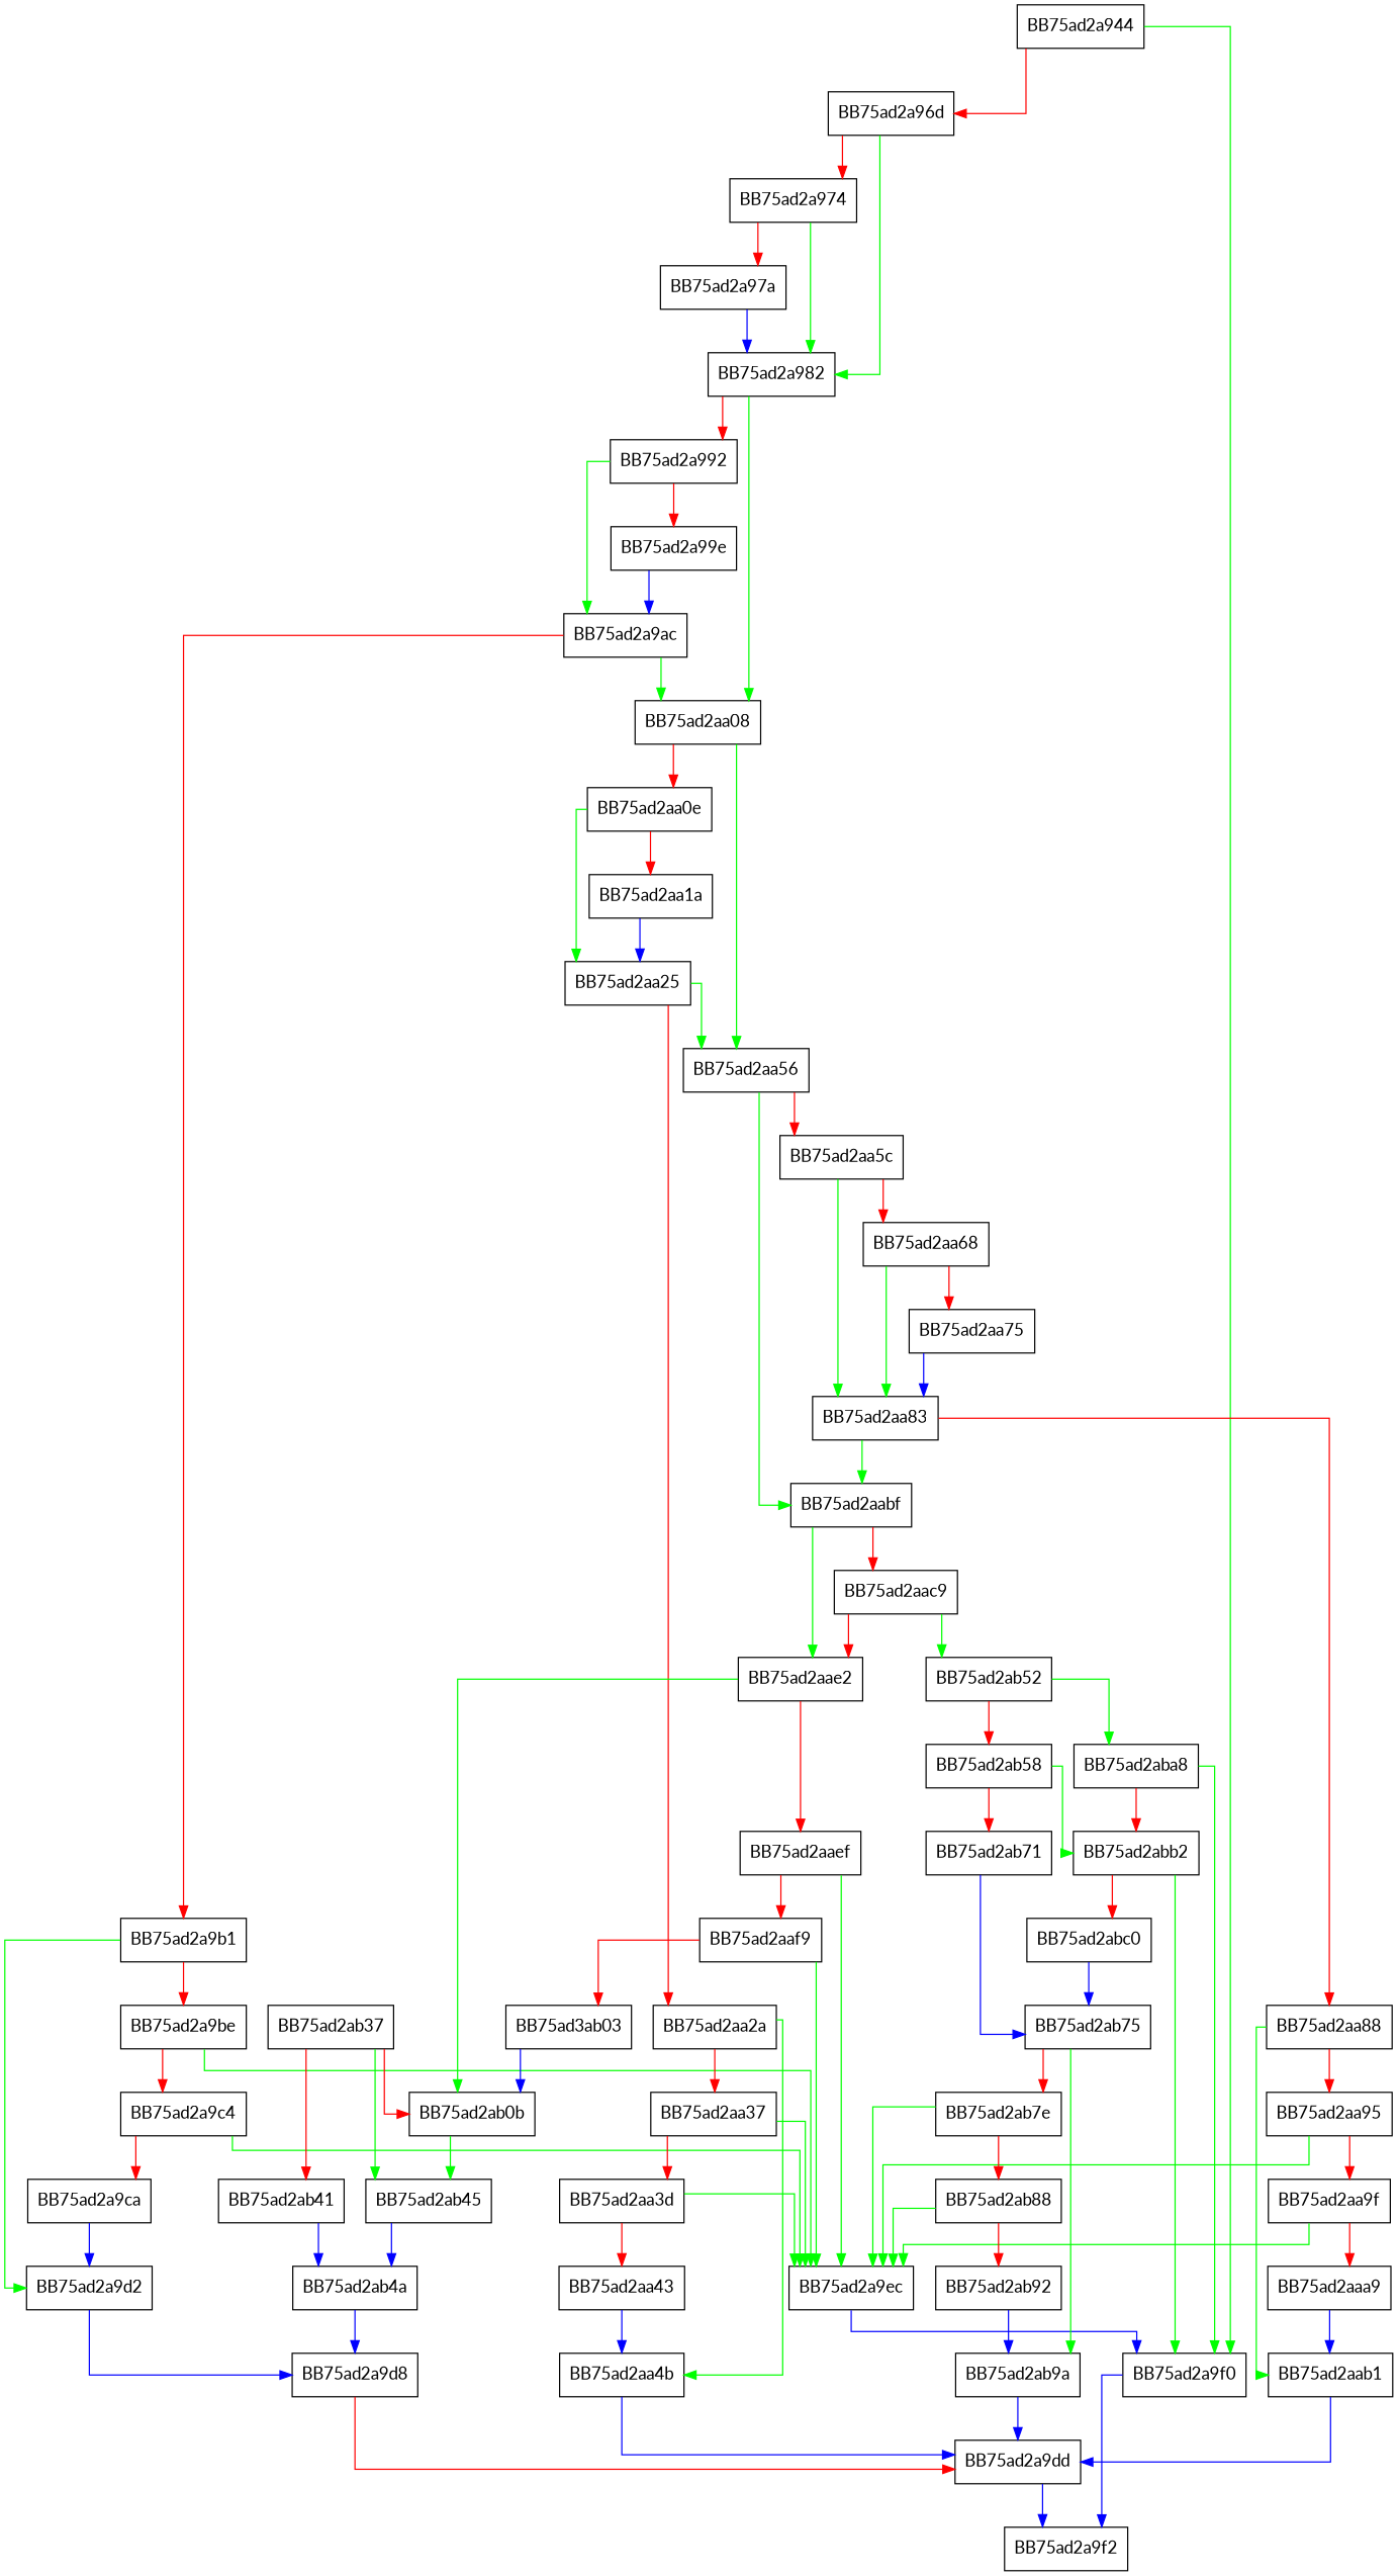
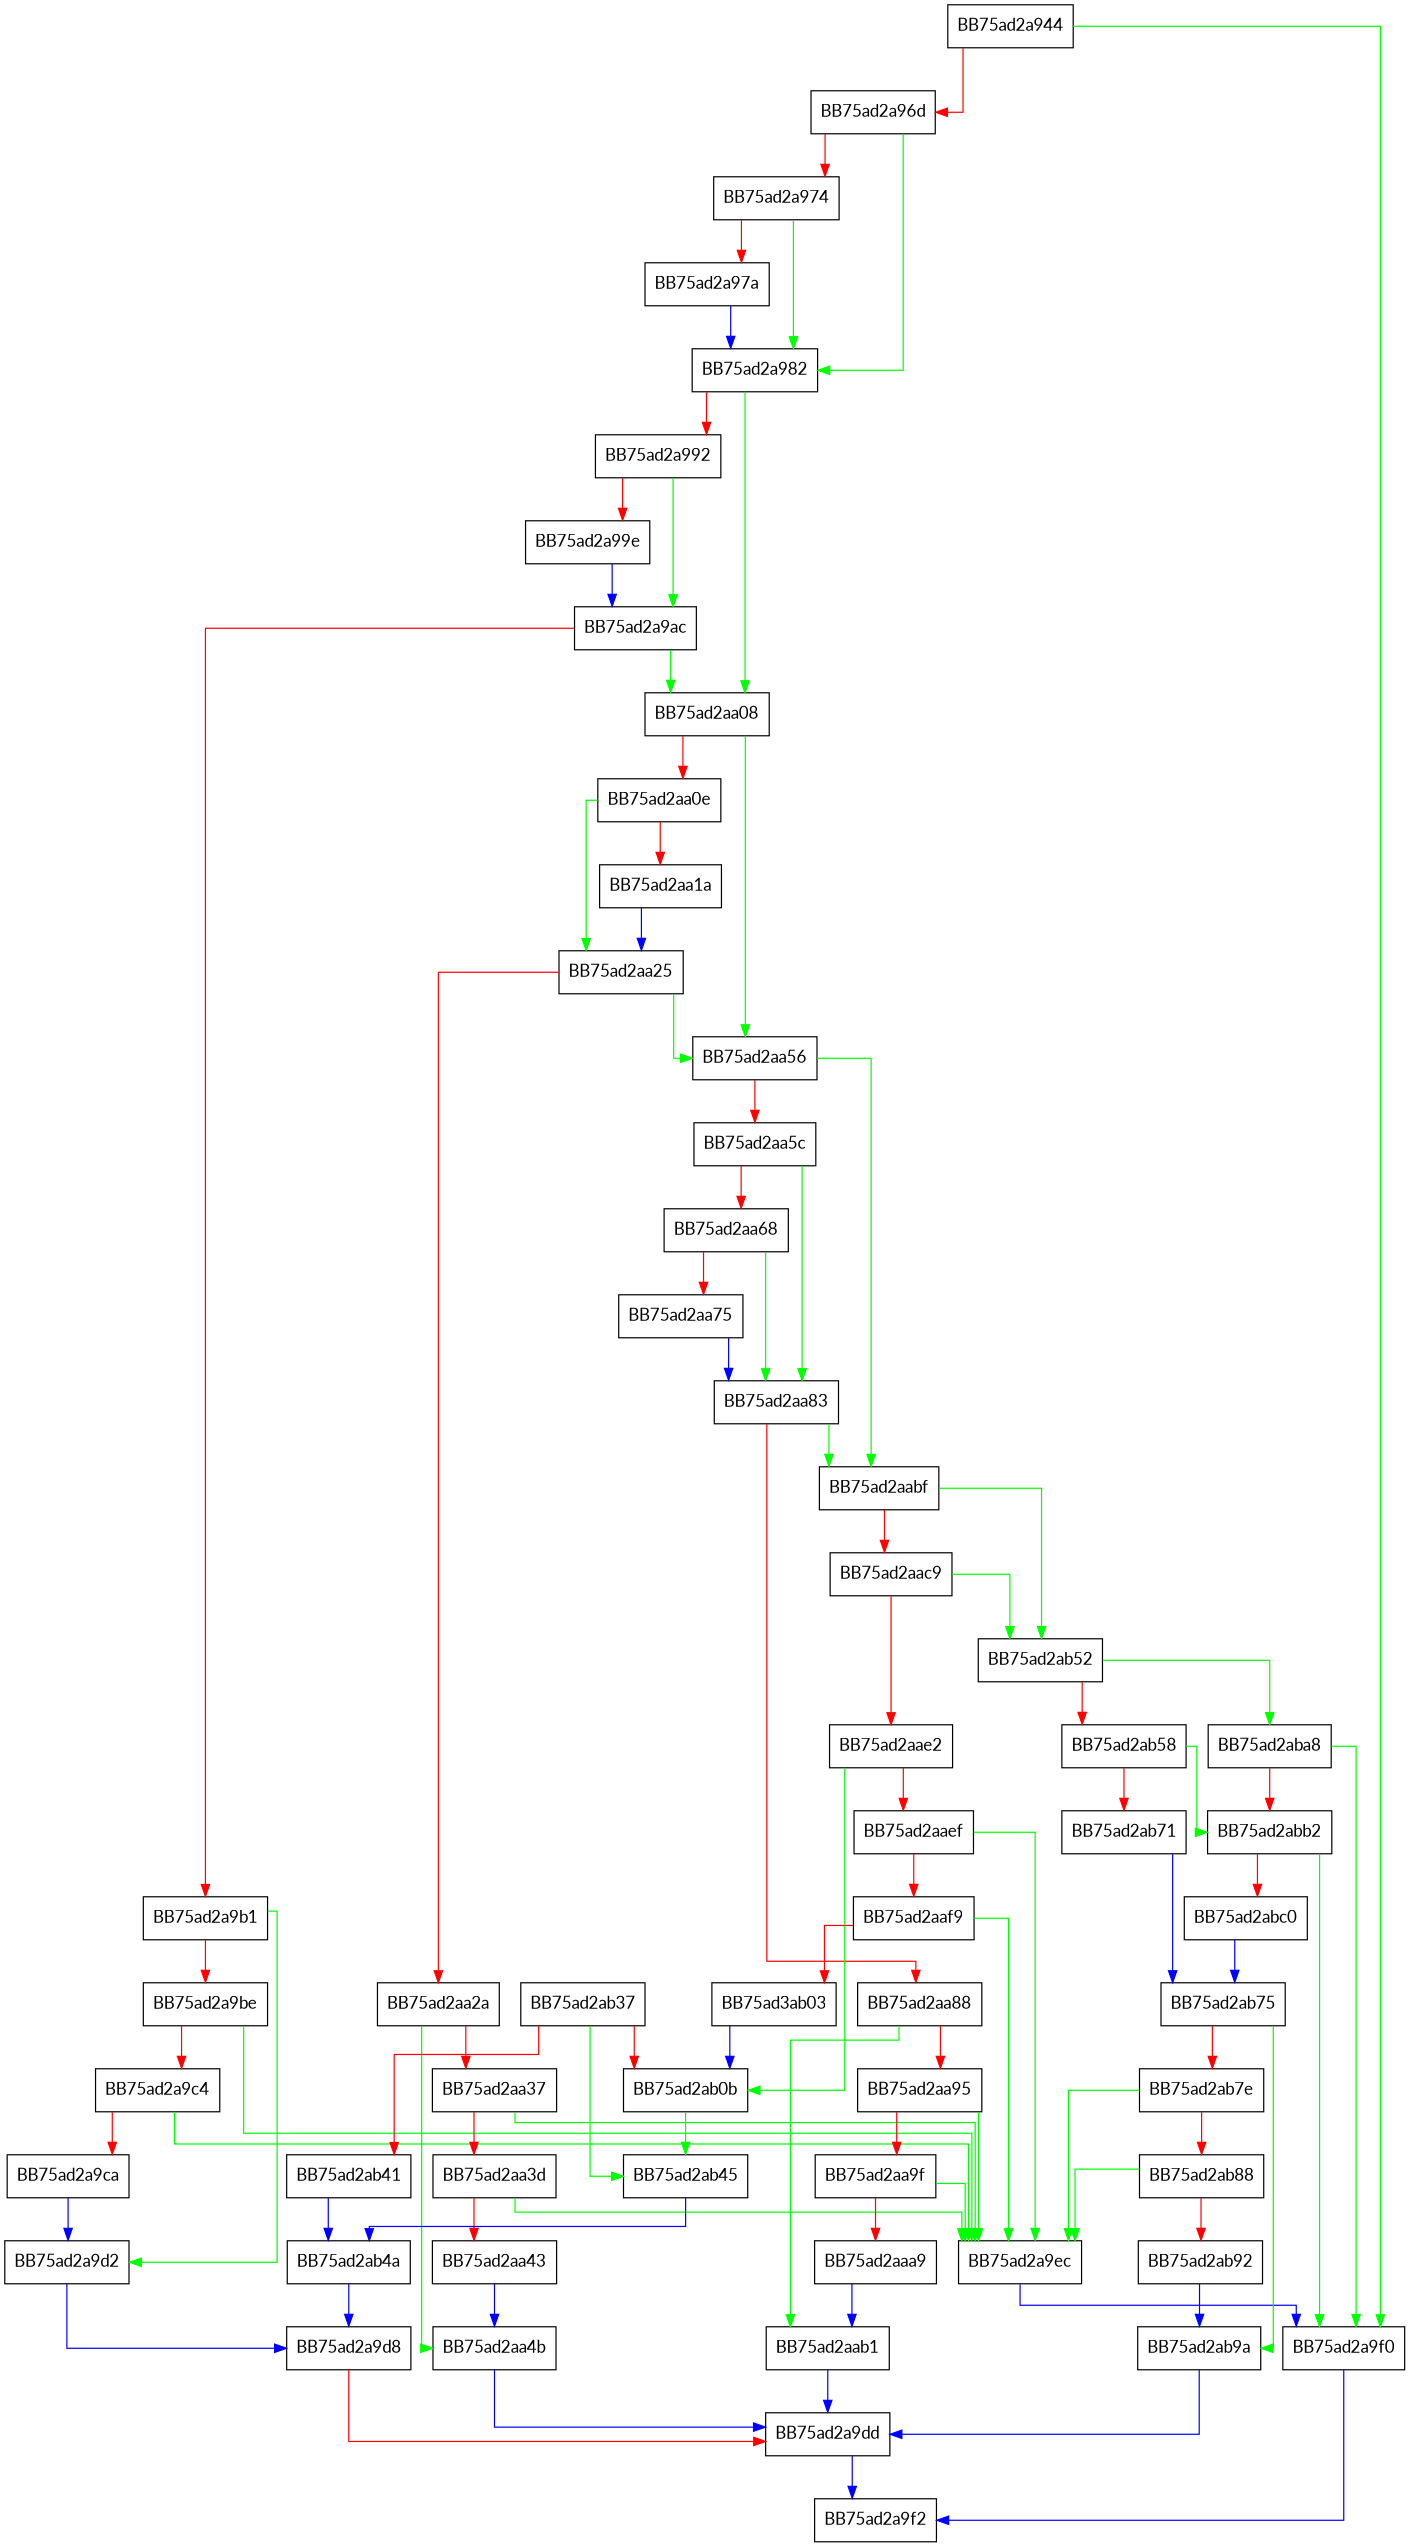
  digraph {
    fontname=Lato
    splines=ortho
    node [fontname=Lato shape=box]
    edge [color=red fontname=Lato]
    BB75ad2a944
    BB75ad2a9f0
    BB75ad2a96d
    BB75ad2a9f2
    BB75ad2a982
    BB75ad2a974
    BB75ad2aa08
    BB75ad2a992
    BB75ad2a97a
    BB75ad2aa56
    BB75ad2aa0e
    BB75ad2a9ac
    BB75ad2a99e
    BB75ad2aabf
    BB75ad2aa5c
    BB75ad2aa25
    BB75ad2aa1a
    BB75ad2a9b1
    BB75ad2a9d2
    BB75ad2a9be
    BB75ad2a9d8
    BB75ad2a9ec
    BB75ad2a9c4
    BB75ad2a9dd
    BB75ad2a9ca
    BB75ad2ab52
    BB75ad2aac9
    BB75ad2aa83
    BB75ad2aa68
    BB75ad2aa2a
    BB75ad2aa4b
    BB75ad2aa37
    BB75ad2aa3d
    BB75ad2aa43
    BB75ad2aba8
    BB75ad2ab58
    BB75ad2aae2
    BB75ad2aa88
    BB75ad2aa75
    BB75ad2aab1
    BB75ad2aa95
    BB75ad2aa9f
    BB75ad2aaa9
    BB75ad2abb2
    BB75ad2ab71
    BB75ad2ab0b
    BB75ad2aaef
    BB75ad2ab45
    BB75ad2aaf9
    BB75ad2ab4a
    BB75ad2ab37
    BB75ad2ab41
    n53 [label=BB75ad3ab03]
    BB75ad2abc0
    BB75ad2ab75
    BB75ad2ab9a
    BB75ad2ab7e
    BB75ad2ab88
    BB75ad2ab92
    BB75ad2a944 -> BB75ad2a9f0 [color=green]
    BB75ad2a944 -> BB75ad2a96d
    BB75ad2a9f0 -> BB75ad2a9f2 [color=blue]
    BB75ad2a96d -> BB75ad2a982 [color=green]
    BB75ad2a96d -> BB75ad2a974
    BB75ad2a982 -> BB75ad2aa08 [color=green]
    BB75ad2a982 -> BB75ad2a992
    BB75ad2a974 -> BB75ad2a982 [color=green]
    BB75ad2a974 -> BB75ad2a97a
    BB75ad2aa08 -> BB75ad2aa56 [color=green]
    BB75ad2aa08 -> BB75ad2aa0e
    BB75ad2a992 -> BB75ad2a9ac [color=green]
    BB75ad2a992 -> BB75ad2a99e
    BB75ad2a97a -> BB75ad2a982 [color=blue]
    BB75ad2aa56 -> BB75ad2aabf [color=green]
    BB75ad2aa56 -> BB75ad2aa5c
    BB75ad2aa0e -> BB75ad2aa25 [color=green]
    BB75ad2aa0e -> BB75ad2aa1a
    BB75ad2a9ac -> BB75ad2aa08 [color=green]
    BB75ad2a9ac -> BB75ad2a9b1
    BB75ad2a99e -> BB75ad2a9ac [color=blue]
-   BB75ad2aabf -> BB75ad2aae2 [color=green]
+   BB75ad2aabf -> BB75ad2ab52 [color=green]
    BB75ad2aabf -> BB75ad2aac9
    BB75ad2aa5c -> BB75ad2aa83 [color=green]
    BB75ad2aa5c -> BB75ad2aa68
    BB75ad2aa25 -> BB75ad2aa56 [color=green]
    BB75ad2aa25 -> BB75ad2aa2a
    BB75ad2aa1a -> BB75ad2aa25 [color=blue]
    BB75ad2a9b1 -> BB75ad2a9d2 [color=green]
    BB75ad2a9b1 -> BB75ad2a9be
    BB75ad2a9d2 -> BB75ad2a9d8 [color=blue]
    BB75ad2a9be -> BB75ad2a9ec [color=green]
    BB75ad2a9be -> BB75ad2a9c4
    BB75ad2a9d8 -> BB75ad2a9dd
    BB75ad2a9ec -> BB75ad2a9f0 [color=blue]
    BB75ad2a9c4 -> BB75ad2a9ec [color=green]
    BB75ad2a9c4 -> BB75ad2a9ca
    BB75ad2a9dd -> BB75ad2a9f2 [color=blue]
    BB75ad2a9ca -> BB75ad2a9d2 [color=blue]
    BB75ad2ab52 -> BB75ad2aba8 [color=green]
    BB75ad2ab52 -> BB75ad2ab58
    BB75ad2aac9 -> BB75ad2ab52 [color=green]
    BB75ad2aac9 -> BB75ad2aae2
    BB75ad2aa83 -> BB75ad2aabf [color=green]
    BB75ad2aa83 -> BB75ad2aa88
    BB75ad2aa68 -> BB75ad2aa83 [color=green]
    BB75ad2aa68 -> BB75ad2aa75
    BB75ad2aa2a -> BB75ad2aa4b [color=green]
    BB75ad2aa2a -> BB75ad2aa37
    BB75ad2aa4b -> BB75ad2a9dd [color=blue]
    BB75ad2aa37 -> BB75ad2a9ec [color=green]
    BB75ad2aa37 -> BB75ad2aa3d
    BB75ad2aa3d -> BB75ad2a9ec [color=green]
    BB75ad2aa3d -> BB75ad2aa43
    BB75ad2aa43 -> BB75ad2aa4b [color=blue]
    BB75ad2aba8 -> BB75ad2a9f0 [color=green]
    BB75ad2aba8 -> BB75ad2abb2
    BB75ad2ab58 -> BB75ad2abb2 [color=green]
    BB75ad2ab58 -> BB75ad2ab71
    BB75ad2aae2 -> BB75ad2ab0b [color=green]
    BB75ad2aae2 -> BB75ad2aaef
    BB75ad2aa88 -> BB75ad2aab1 [color=green]
    BB75ad2aa88 -> BB75ad2aa95
    BB75ad2aa75 -> BB75ad2aa83 [color=blue]
    BB75ad2aab1 -> BB75ad2a9dd [color=blue]
    BB75ad2aa95 -> BB75ad2a9ec [color=green]
    BB75ad2aa95 -> BB75ad2aa9f
    BB75ad2aa9f -> BB75ad2a9ec [color=green]
    BB75ad2aa9f -> BB75ad2aaa9
    BB75ad2aaa9 -> BB75ad2aab1 [color=blue]
    BB75ad2abb2 -> BB75ad2a9f0 [color=green]
    BB75ad2abb2 -> BB75ad2abc0
    BB75ad2ab71 -> BB75ad2ab75 [color=blue]
    BB75ad2ab0b -> BB75ad2ab45 [color=green]
    BB75ad2aaef -> BB75ad2a9ec [color=green]
    BB75ad2aaef -> BB75ad2aaf9
    BB75ad2ab45 -> BB75ad2ab4a [color=blue]
    BB75ad2aaf9 -> BB75ad2a9ec [color=green]
    BB75ad2aaf9 -> n53
    BB75ad2ab4a -> BB75ad2a9d8 [color=blue]
    BB75ad2ab37 -> BB75ad2ab0b
    BB75ad2ab37 -> BB75ad2ab45 [color=green]
    BB75ad2ab37 -> BB75ad2ab41
    BB75ad2ab41 -> BB75ad2ab4a [color=blue]
    n53 -> BB75ad2ab0b [color=blue]
    BB75ad2abc0 -> BB75ad2ab75 [color=blue]
    BB75ad2ab75 -> BB75ad2ab9a [color=green]
    BB75ad2ab75 -> BB75ad2ab7e
    BB75ad2ab9a -> BB75ad2a9dd [color=blue]
    BB75ad2ab7e -> BB75ad2a9ec [color=green]
    BB75ad2ab7e -> BB75ad2ab88
    BB75ad2ab88 -> BB75ad2a9ec [color=green]
    BB75ad2ab88 -> BB75ad2ab92
    BB75ad2ab92 -> BB75ad2ab9a [color=blue]
  }
